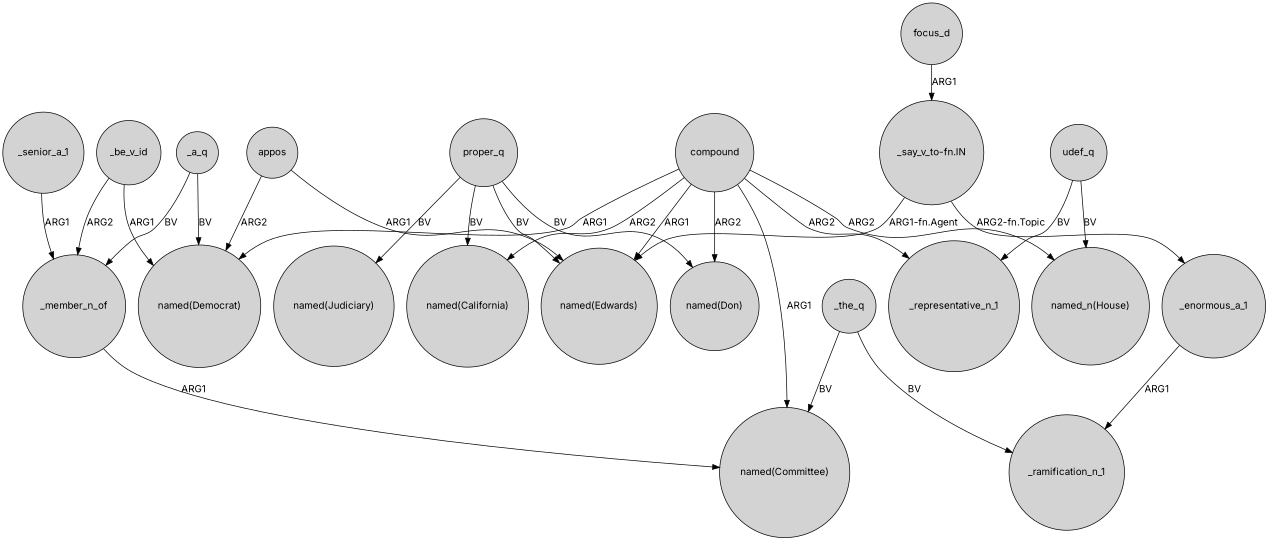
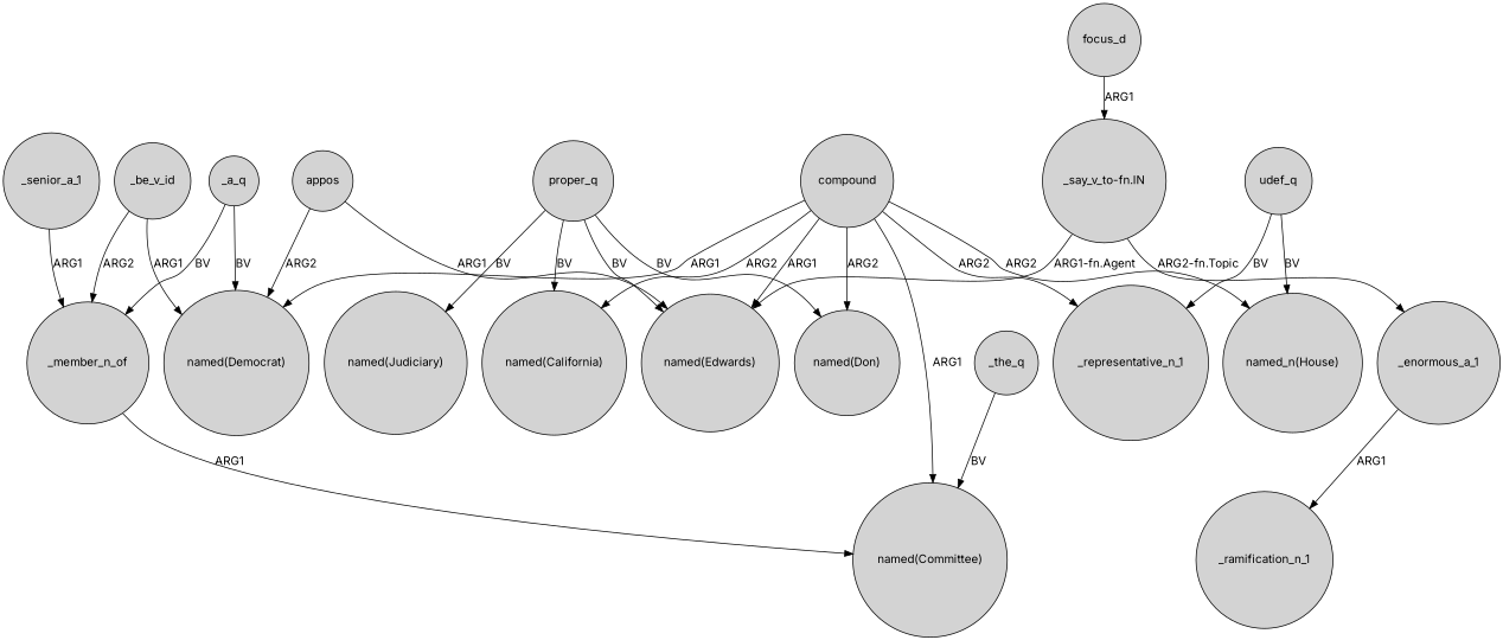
  digraph {
    fontname=Inter
    node [fontname=Inter shape=circle style=filled]
    edge [fontname=Inter]
    _senior_a_1
    _member_n_of
    "named(Committee)"
    _enormous_a_1
    _ramification_n_1
    proper_q
    "named(Don)"
    "named(Judiciary)"
    "named(California)"
    "named(Edwards)"
    udef_q
    "named_n(House)"
    _representative_n_1
    appos
    "named(Democrat)"
    compound
    _be_v_id
    _a_q
    "_say_v_to-fn.IN"
    focus_d
    _the_q
    _senior_a_1 -> _member_n_of [label=ARG1]
    _member_n_of -> "named(Committee)" [label=ARG1]
    _enormous_a_1 -> _ramification_n_1 [label=ARG1]
    proper_q -> "named(Don)" [label=BV]
    proper_q -> "named(Judiciary)" [label=BV]
    proper_q -> "named(California)" [label=BV]
    proper_q -> "named(Edwards)" [label=BV]
    udef_q -> "named_n(House)" [label=BV]
    udef_q -> _representative_n_1 [label=BV]
    appos -> "named(Edwards)" [label=ARG1]
    appos -> "named(Democrat)" [label=ARG2]
    compound -> "named(Committee)" [label=ARG1]
    compound -> "named(Don)" [label=ARG2]
    compound -> "named(California)" [label=ARG2]
    compound -> "named(Edwards)" [label=ARG1]
    compound -> "named_n(House)" [label=ARG2]
    compound -> _representative_n_1 [label=ARG2]
    compound -> "named(Democrat)" [label=ARG1]
    _be_v_id -> _member_n_of [label=ARG2]
    _be_v_id -> "named(Democrat)" [label=ARG1]
    _a_q -> _member_n_of [label=BV]
    _a_q -> "named(Democrat)" [label=BV]
    "_say_v_to-fn.IN" -> _enormous_a_1 [label="ARG2-fn.Topic"]
    "_say_v_to-fn.IN" -> "named(Edwards)" [label="ARG1-fn.Agent"]
    focus_d -> "_say_v_to-fn.IN" [label=ARG1]
    _the_q -> "named(Committee)" [label=BV]
-   _the_q -> _ramification_n_1 [label=BV]
  }
